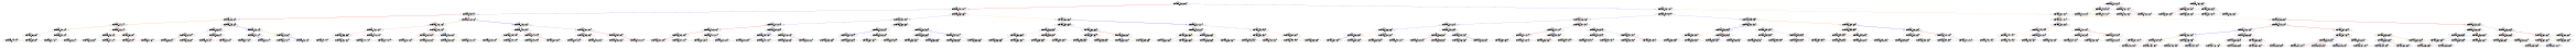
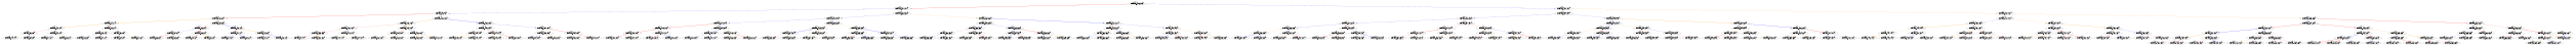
  digraph {
    edge [color=red style=bold]
    n1 [label="Node{data=[5006, 5006]}"]
    n2 [label="Node{data=[2211, 2211]}"]
    n3 [label="Node{data=[7037, 7037]}"]
    n4 [label="Node{data=[943, 943]}"]
    n5 [label="Node{data=[3584, 3584]}"]
    n6 [label="Node{data=[5979, 5979]}"]
    n7 [label="Node{data=[7527, 7527]}"]
    n8 [label="Node{data=[822, 822]}"]
    n9 [label="Node{data=[2188, 2188]}"]
    n10 [label="Node{data=[2900, 2900]}"]
    n11 [label="Node{data=[3660, 3660]}"]
    n12 [label="Node{data=[814, 814]}"]
    n13 [label="Node{data=[869, 869]}"]
    n14 [label="Node{data=[2180, 2180]}"]
    n15 [label="Node{data=[2203, 2203]}"]
    n16 [label="Node{data=[810, 810]}"]
    n17 [label="Node{data=[818, 818]}"]
    n18 [label="Node{data=[826, 826]}"]
    n19 [label="Node{data=[873, 873]}"]
    n20 [label="Node{data=[808, 808]}"]
    n21 [label="Node{data=[812, 812]}"]
    n22 [label="Node{data=[816, 816]}"]
    n23 [label="Node{data=[820, 820]}"]
    n24 [label="Node{data=[794, 794]}"]
    n25 [label="Node{data=[809, 809]}"]
    n26 [label="Node{data=[811, 811]}"]
    n27 [label="Node{data=[813, 813]}"]
    n28 [label="Node{data=[815, 815]}"]
    n29 [label="Node{data=[817, 817]}"]
    n30 [label="Node{data=[819, 819]}"]
    n31 [label="Node{data=[821, 821]}"]
    n32 [label="Node{data=[824, 824]}"]
    n33 [label="Node{data=[828, 828]}"]
    n34 [label="Node{data=[871, 871]}"]
    n35 [label="Node{data=[875, 875]}"]
    n36 [label="Node{data=[823, 823]}"]
    n37 [label="Node{data=[825, 825]}"]
    n38 [label="Node{data=[827, 827]}"]
    n39 [label="Node{data=[842, 842]}"]
    n40 [label="Node{data=[870, 870]}"]
    n41 [label="Node{data=[872, 872]}"]
    n42 [label="Node{data=[874, 874]}"]
    n43 [label="Node{data=[876, 876]}"]
    n44 [label="Node{data=[1672, 1672]}"]
    n45 [label="Node{data=[2184, 2184]}"]
    n46 [label="Node{data=[2192, 2192]}"]
    n47 [label="Node{data=[2207, 2207]}"]
    n48 [label="Node{data=[1555, 1555]}"]
    n49 [label="Node{data=[2178, 2178]}"]
    n50 [label="Node{data=[2182, 2182]}"]
    n51 [label="Node{data=[2186, 2186]}"]
    n52 [label="Node{data=[971, 971]}"]
    n53 [label="Node{data=[1561, 1561]}"]
    n54 [label="Node{data=[1707, 1707]}"]
    n55 [label="Node{data=[2179, 2179]}"]
    n56 [label="Node{data=[2181, 2181]}"]
    n57 [label="Node{data=[2183, 2183]}"]
    n58 [label="Node{data=[2185, 2185]}"]
    n59 [label="Node{data=[2187, 2187]}"]
    n60 [label="Node{data=[2190, 2190]}"]
    n61 [label="Node{data=[2194, 2194]}"]
    n62 [label="Node{data=[2205, 2205]}"]
    n63 [label="Node{data=[2209, 2209]}"]
    n64 [label="Node{data=[2189, 2189]}"]
    n65 [label="Node{data=[2191, 2191]}"]
    n66 [label="Node{data=[2193, 2193]}"]
    n67 [label="Node{data=[2202, 2202]}"]
    n68 [label="Node{data=[2204, 2204]}"]
    n69 [label="Node{data=[2206, 2206]}"]
    n70 [label="Node{data=[2208, 2208]}"]
    n71 [label="Node{data=[2210, 2210]}"]
    n72 [label="Node{data=[2219, 2219]}"]
    n73 [label="Node{data=[3350, 3350]}"]
    n74 [label="Node{data=[3592, 3592]}"]
    n75 [label="Node{data=[3671, 3671]}"]
    n76 [label="Node{data=[2215, 2215]}"]
    n77 [label="Node{data=[2309, 2309]}"]
    n78 [label="Node{data=[3346, 3346]}"]
    n79 [label="Node{data=[3354, 3354]}"]
    n80 [label="Node{data=[2213, 2213]}"]
    n81 [label="Node{data=[2217, 2217]}"]
    n82 [label="Node{data=[2221, 2221]}"]
    n83 [label="Node{data=[2782, 2782]}"]
    n84 [label="Node{data=[2212, 2212]}"]
    n85 [label="Node{data=[2214, 2214]}"]
    n86 [label="Node{data=[2216, 2216]}"]
    n87 [label="Node{data=[2218, 2218]}"]
    n88 [label="Node{data=[2220, 2220]}"]
    n89 [label="Node{data=[2271, 2271]}"]
    n90 [label="Node{data=[2362, 2362]}"]
    n91 [label="Node{data=[2876, 2876]}"]
    n92 [label="Node{data=[3344, 3344]}"]
    n93 [label="Node{data=[3348, 3348]}"]
    n94 [label="Node{data=[3352, 3352]}"]
    n95 [label="Node{data=[3574, 3574]}"]
    n96 [label="Node{data=[3343, 3343]}"]
    n97 [label="Node{data=[3345, 3345]}"]
    n98 [label="Node{data=[3347, 3347]}"]
    n99 [label="Node{data=[3349, 3349]}"]
    n100 [label="Node{data=[3351, 3351]}"]
    n101 [label="Node{data=[3353, 3353]}"]
    n102 [label="Node{data=[3355, 3355]}"]
    n103 [label="Node{data=[3583, 3583]}"]
    n104 [label="Node{data=[3588, 3588]}"]
    n105 [label="Node{data=[3656, 3656]}"]
    n106 [label="Node{data=[3664, 3664]}"]
    n107 [label="Node{data=[4969, 4969]}"]
    n108 [label="Node{data=[3586, 3586]}"]
    n109 [label="Node{data=[3590, 3590]}"]
    n110 [label="Node{data=[3594, 3594]}"]
    n111 [label="Node{data=[3658, 3658]}"]
    n112 [label="Node{data=[3585, 3585]}"]
    n113 [label="Node{data=[3587, 3587]}"]
    n114 [label="Node{data=[3589, 3589]}"]
    n115 [label="Node{data=[3591, 3591]}"]
    n116 [label="Node{data=[3593, 3593]}"]
    n117 [label="Node{data=[3595, 3595]}"]
    n118 [label="Node{data=[3657, 3657]}"]
    n119 [label="Node{data=[3659, 3659]}"]
    n120 [label="Node{data=[3662, 3662]}"]
    n121 [label="Node{data=[3666, 3666]}"]
    n122 [label="Node{data=[3981, 3981]}"]
    n123 [label="Node{data=[5004, 5004]}"]
    n124 [label="Node{data=[3661, 3661]}"]
    n125 [label="Node{data=[3663, 3663]}"]
    n126 [label="Node{data=[3665, 3665]}"]
    n127 [label="Node{data=[3667, 3667]}"]
    n128 [label="Node{data=[3946, 3946]}"]
    n129 [label="Node{data=[4573, 4573]}"]
    n130 [label="Node{data=[4990, 4990]}"]
    n131 [label="Node{data=[5005, 5005]}"]
    n132 [label="Node{data=[5486, 5486]}"]
    n133 [label="Node{data=[5995, 5995]}"]
    n134 [label="Node{data=[7511, 7511]}"]
    n135 [label="Node{data=[8356, 8356]}"]
    n136 [label="Node{data=[5272, 5272]}"]
    n137 [label="Node{data=[5971, 5971]}"]
    n138 [label="Node{data=[5987, 5987]}"]
    n139 [label="Node{data=[6309, 6309]}"]
    n140 [label="Node{data=[5268, 5268]}"]
    n141 [label="Node{data=[5482, 5482]}"]
    n142 [label="Node{data=[5741, 5741]}"]
    n143 [label="Node{data=[5975, 5975]}"]
    n144 [label="Node{data=[5023, 5023]}"]
    n145 [label="Node{data=[5270, 5270]}"]
    n146 [label="Node{data=[5380, 5380]}"]
    n147 [label="Node{data=[5484, 5484]}"]
    n148 [label="Node{data=[5007, 5007]}"]
    n149 [label="Node{data=[5234, 5234]}"]
    n150 [label="Node{data=[5269, 5269]}"]
    n151 [label="Node{data=[5271, 5271]}"]
    n152 [label="Node{data=[5273, 5273]}"]
    n153 [label="Node{data=[5396, 5396]}"]
    n154 [label="Node{data=[5483, 5483]}"]
    n155 [label="Node{data=[5485, 5485]}"]
    n156 [label="Node{data=[5711, 5711]}"]
    n157 [label="Node{data=[5910, 5910]}"]
    n158 [label="Node{data=[5973, 5973]}"]
    n159 [label="Node{data=[5977, 5977]}"]
    n160 [label="Node{data=[5575, 5575]}"]
    n161 [label="Node{data=[5718, 5718]}"]
    n162 [label="Node{data=[5884, 5884]}"]
    n163 [label="Node{data=[5944, 5944]}"]
    n164 [label="Node{data=[5972, 5972]}"]
    n165 [label="Node{data=[5974, 5974]}"]
    n166 [label="Node{data=[5976, 5976]}"]
    n167 [label="Node{data=[5978, 5978]}"]
    n168 [label="Node{data=[5983, 5983]}"]
    n169 [label="Node{data=[5991, 5991]}"]
    n170 [label="Node{data=[5999, 5999]}"]
    n171 [label="Node{data=[6806, 6806]}"]
    n172 [label="Node{data=[5981, 5981]}"]
    n173 [label="Node{data=[5985, 5985]}"]
    n174 [label="Node{data=[5989, 5989]}"]
    n175 [label="Node{data=[5993, 5993]}"]
    n176 [label="Node{data=[5980, 5980]}"]
    n177 [label="Node{data=[5982, 5982]}"]
    n178 [label="Node{data=[5984, 5984]}"]
    n179 [label="Node{data=[5986, 5986]}"]
    n180 [label="Node{data=[5988, 5988]}"]
    n181 [label="Node{data=[5990, 5990]}"]
    n182 [label="Node{data=[5992, 5992]}"]
    n183 [label="Node{data=[5994, 5994]}"]
    n184 [label="Node{data=[5997, 5997]}"]
    n185 [label="Node{data=[6095, 6095]}"]
    n186 [label="Node{data=[6769, 6769]}"]
    n187 [label="Node{data=[7004, 7004]}"]
    n188 [label="Node{data=[5996, 5996]}"]
+   n189 [label="Node{data=[5998, 5998]}"]
    n190 [label="Node{data=[6008, 6008]}"]
    n191 [label="Node{data=[6298, 6298]}"]
    n192 [label="Node{data=[6359, 6359]}"]
    n193 [label="Node{data=[6793, 6793]}"]
    n194 [label="Node{data=[6919, 6919]}"]
    n195 [label="Node{data=[7018, 7018]}"]
    n196 [label="Node{data=[7503, 7503]}"]
+   n197 [label="Node{data=[7519, 7519]}"]
    n198 [label="Node{data=[8340, 8340]}"]
    n199 [label="Node{data=[8364, 8364]}"]
    n200 [label="Node{data=[7499, 7499]}"]
    n201 [label="Node{data=[7507, 7507]}"]
    n202 [label="Node{data=[7515, 7515]}"]
    n203 [label="Node{data=[7523, 7523]}"]
    n204 [label="Node{data=[7497, 7497]}"]
    n205 [label="Node{data=[7501, 7501]}"]
    n206 [label="Node{data=[7505, 7505]}"]
    n207 [label="Node{data=[7509, 7509]}"]
    n208 [label="Node{data=[7496, 7496]}"]
    n209 [label="Node{data=[7498, 7498]}"]
    n210 [label="Node{data=[7500, 7500]}"]
    n211 [label="Node{data=[7502, 7502]}"]
    n212 [label="Node{data=[7504, 7504]}"]
    n213 [label="Node{data=[7506, 7506]}"]
    n214 [label="Node{data=[7508, 7508]}"]
    n215 [label="Node{data=[7510, 7510]}"]
    n216 [label="Node{data=[7513, 7513]}"]
    n217 [label="Node{data=[7517, 7517]}"]
    n218 [label="Node{data=[7521, 7521]}"]
    n219 [label="Node{data=[7525, 7525]}"]
    n220 [label="Node{data=[7512, 7512]}"]
    n221 [label="Node{data=[7514, 7514]}"]
    n222 [label="Node{data=[7516, 7516]}"]
    n223 [label="Node{data=[7518, 7518]}"]
    n224 [label="Node{data=[7520, 7520]}"]
    n225 [label="Node{data=[7522, 7522]}"]
    n226 [label="Node{data=[7524, 7524]}"]
    n227 [label="Node{data=[7526, 7526]}"]
    n228 [label="Node{data=[7561, 7561]}"]
    n229 [label="Node{data=[8348, 8348]}"]
    n230 [label="Node{data=[8360, 8360]}"]
    n231 [label="Node{data=[8368, 8368]}"]
    n232 [label="Node{data=[7531, 7531]}"]
    n233 [label="Node{data=[8336, 8336]}"]
    n234 [label="Node{data=[8344, 8344]}"]
    n235 [label="Node{data=[8352, 8352]}"]
    n236 [label="Node{data=[7529, 7529]}"]
    n237 [label="Node{data=[7533, 7533]}"]
    n238 [label="Node{data=[8308, 8308]}"]
    n239 [label="Node{data=[8338, 8338]}"]
    n240 [label="Node{data=[7528, 7528]}"]
    n241 [label="Node{data=[7530, 7530]}"]
    n242 [label="Node{data=[7532, 7532]}"]
    n243 [label="Node{data=[7534, 7534]}"]
    n244 [label="Node{data=[7786, 7786]}"]
    n245 [label="Node{data=[8335, 8335]}"]
    n246 [label="Node{data=[8337, 8337]}"]
    n247 [label="Node{data=[8339, 8339]}"]
    n248 [label="Node{data=[8342, 8342]}"]
    n249 [label="Node{data=[8346, 8346]}"]
    n250 [label="Node{data=[8350, 8350]}"]
    n251 [label="Node{data=[8354, 8354]}"]
    n252 [label="Node{data=[8341, 8341]}"]
    n253 [label="Node{data=[8343, 8343]}"]
    n254 [label="Node{data=[8345, 8345]}"]
    n255 [label="Node{data=[8347, 8347]}"]
    n256 [label="Node{data=[8349, 8349]}"]
    n257 [label="Node{data=[8351, 8351]}"]
    n258 [label="Node{data=[8353, 8353]}"]
    n259 [label="Node{data=[8355, 8355]}"]
    n260 [label="Node{data=[8358, 8358]}"]
    n261 [label="Node{data=[8362, 8362]}"]
    n262 [label="Node{data=[8366, 8366]}"]
    n263 [label="Node{data=[8372, 8372]}"]
    n264 [label="Node{data=[8357, 8357]}"]
    n265 [label="Node{data=[8359, 8359]}"]
    n266 [label="Node{data=[8361, 8361]}"]
    n267 [label="Node{data=[8365, 8365]}"]
    n268 [label="Node{data=[8367, 8367]}"]
    n269 [label="Node{data=[8370, 8370]}"]
    n270 [label="Node{data=[8373, 8373]}"]
    n271 [label="Node{data=[8369, 8369]}"]
    n272 [label="Node{data=[8371, 8371]}"]
    n273 [label="Node{data=[8881, 8881]}"]
    n1 -> n2
    n1 -> n3 [color=blue style=solid]
    n2 -> n4 [color=blue style=solid]
    n2 -> n5
    n3 -> n6 [color=darkorange style=solid]
    n3 -> n7 [color=darkorange style=solid]
    n4 -> n8
    n4 -> n9
    n5 -> n10 [color=blue style=solid]
    n5 -> n11 [color=darkorange style=solid]
    n6 -> n132 [color=blue style=solid]
    n6 -> n133 [color=blue style=solid]
    n7 -> n134
    n7 -> n135 [color=darkorange style=solid]
    n8 -> n12 [color=darkorange]
    n8 -> n13 [style=solid]
    n9 -> n14 [color=darkorange]
    n9 -> n15 [color=blue]
    n10 -> n72 [color=blue style=solid]
    n10 -> n73 [color=blue style=solid]
    n11 -> n74 [style=solid]
    n11 -> n75 [color=blue]
    n12 -> n16 [color=darkorange]
    n12 -> n17 [style=solid]
    n13 -> n18 [style=solid]
    n13 -> n19 [color=blue]
    n14 -> n44 [style=solid]
    n14 -> n45 [color=darkorange]
    n15 -> n46 [color=blue]
    n15 -> n47 [color=blue style=solid]
    n16 -> n20 [style=solid]
    n16 -> n21 [color=blue style=solid]
    n17 -> n22 [color=darkorange style=solid]
    n17 -> n23 [color=darkorange style=solid]
    n18 -> n32 [color=blue style=solid]
    n18 -> n33
    n19 -> n34 [style=solid]
    n19 -> n35 [color=darkorange]
    n20 -> n24 [color=darkorange style=solid]
    n20 -> n25 [color=blue]
    n21 -> n26 [color=blue style=solid]
    n21 -> n27 [color=darkorange style=solid]
    n22 -> n28 [color=blue style=solid]
    n22 -> n29
    n23 -> n30
    n23 -> n31 [color=darkorange style=solid]
    n32 -> n36
    n32 -> n37 [style=solid]
    n33 -> n38
    n33 -> n39 [color=darkorange]
    n34 -> n40 [color=blue style=solid]
    n34 -> n41 [color=blue]
    n35 -> n42 [style=solid]
    n35 -> n43 [color=blue]
    n44 -> n48 [style=solid]
    n44 -> n49 [color=blue style=solid]
    n45 -> n50
    n45 -> n51 [color=blue]
    n46 -> n60 [style=solid]
    n46 -> n61
    n47 -> n62 [color=darkorange style=solid]
    n47 -> n63
    n48 -> n52 [style=solid]
    n48 -> n53 [color=darkorange]
    n49 -> n54 [color=darkorange style=solid]
    n49 -> n55 [color=darkorange style=solid]
    n50 -> n56 [style=solid]
    n50 -> n57 [color=darkorange style=solid]
    n51 -> n58 [color=darkorange]
    n51 -> n59 [color=darkorange]
    n60 -> n64 [color=darkorange]
    n60 -> n65 [color=blue style=solid]
    n61 -> n66 [color=darkorange style=solid]
    n61 -> n67
    n62 -> n68 [color=blue style=solid]
    n62 -> n69 [color=darkorange]
    n63 -> n70 [color=darkorange style=solid]
    n63 -> n71
    n72 -> n76
    n72 -> n77 [color=blue style=solid]
    n73 -> n78 [style=solid]
    n73 -> n79 [color=darkorange style=solid]
    n74 -> n104 [color=blue style=solid]
    n74 -> n105 [color=blue style=solid]
    n75 -> n106 [style=solid]
    n75 -> n107 [color=blue style=solid]
    n76 -> n80
    n76 -> n81 [color=darkorange style=solid]
    n77 -> n82 [color=blue]
    n77 -> n83 [color=darkorange style=solid]
    n78 -> n92 [color=blue]
    n78 -> n93 [color=darkorange style=solid]
    n79 -> n94 [color=blue style=solid]
    n79 -> n95 [color=blue]
    n80 -> n84
    n80 -> n85 [color=darkorange style=solid]
    n81 -> n86
    n81 -> n87 [color=blue]
    n82 -> n88 [color=blue style=solid]
    n82 -> n89 [color=blue style=solid]
    n83 -> n90 [color=darkorange style=solid]
    n83 -> n91
    n92 -> n96 [style=solid]
    n92 -> n97 [color=darkorange style=solid]
    n93 -> n98 [color=darkorange]
    n93 -> n99 [color=darkorange]
    n94 -> n100
    n94 -> n101 [color=blue]
    n95 -> n102 [color=darkorange]
    n95 -> n103 [color=blue style=solid]
    n104 -> n108 [style=solid]
    n104 -> n109
    n105 -> n110 [color=blue style=solid]
    n105 -> n111
    n106 -> n120 [color=darkorange]
    n106 -> n121 [color=blue]
    n107 -> n122
    n107 -> n123 [color=darkorange style=solid]
    n108 -> n112 [color=blue style=solid]
    n108 -> n113
    n109 -> n114 [color=darkorange style=solid]
    n109 -> n115
    n110 -> n116 [color=blue]
    n110 -> n117
    n111 -> n118 [color=blue]
    n111 -> n119 [color=darkorange]
    n120 -> n124 [color=blue style=solid]
    n120 -> n125 [style=solid]
    n121 -> n126 [style=solid]
    n121 -> n127 [color=darkorange]
    n122 -> n128 [color=blue]
    n122 -> n129
    n123 -> n130
    n123 -> n131 [color=darkorange]
    n132 -> n136 [color=blue style=solid]
    n132 -> n137
    n133 -> n138 [color=blue]
    n133 -> n139 [color=darkorange]
    n134 -> n196 [color=blue style=solid]
+   n134 -> n197 [color=darkorange style=solid]
    n135 -> n198 [color=blue]
    n135 -> n199
    n136 -> n140 [color=blue style=solid]
    n136 -> n141 [style=solid]
    n137 -> n142 [style=solid]
    n137 -> n143 [style=solid]
    n138 -> n168 [color=blue]
    n138 -> n169 [color=darkorange style=solid]
    n139 -> n170 [style=solid]
    n139 -> n171 [color=blue]
    n140 -> n144 [color=darkorange style=solid]
    n140 -> n145 [color=blue]
    n141 -> n146 [color=darkorange style=solid]
    n141 -> n147 [color=blue style=solid]
    n142 -> n156
    n142 -> n157 [color=blue]
    n143 -> n158 [color=darkorange]
    n143 -> n159 [color=blue style=solid]
    n144 -> n148 [color=blue]
    n144 -> n149 [color=blue]
    n145 -> n150 [color=darkorange]
    n145 -> n151
    n146 -> n152
    n146 -> n153 [style=solid]
    n147 -> n154 [color=darkorange]
    n147 -> n155 [color=blue]
    n156 -> n160 [style=solid]
    n156 -> n161 [color=darkorange]
    n157 -> n162 [color=darkorange]
    n157 -> n163 [color=darkorange]
    n158 -> n164 [style=solid]
    n158 -> n165 [color=darkorange style=solid]
    n159 -> n166 [color=darkorange]
    n159 -> n167
    n168 -> n172 [color=darkorange style=solid]
    n168 -> n173
    n169 -> n174
    n169 -> n175 [color=blue style=solid]
    n170 -> n184 [color=darkorange]
    n170 -> n185 [style=solid]
    n171 -> n186 [color=blue]
    n171 -> n187
    n172 -> n176 [color=blue style=solid]
    n172 -> n177 [color=darkorange style=solid]
    n173 -> n178 [color=blue]
    n173 -> n179 [color=blue style=solid]
    n174 -> n180 [style=solid]
    n174 -> n181 [style=solid]
    n175 -> n182
    n175 -> n183 [style=solid]
    n184 -> n188
+   n184 -> n189 [style=solid]
    n185 -> n190 [color=blue style=solid]
    n185 -> n191 [color=darkorange style=solid]
    n186 -> n192 [color=darkorange style=solid]
    n186 -> n193 [style=solid]
    n187 -> n194 [color=blue]
    n187 -> n195 [color=blue style=solid]
    n196 -> n200 [color=darkorange]
    n196 -> n201 [color=darkorange style=solid]
+   n197 -> n202 [color=blue style=solid]
+   n197 -> n203 [color=darkorange]
    n198 -> n228
    n198 -> n229
    n199 -> n230 [color=darkorange]
    n199 -> n231 [style=solid]
    n200 -> n204 [color=darkorange style=solid]
    n200 -> n205 [color=blue style=solid]
    n201 -> n206 [color=darkorange]
    n201 -> n207
    n202 -> n216 [color=blue]
    n202 -> n217
    n203 -> n218
    n203 -> n219 [color=blue style=solid]
    n204 -> n208 [color=darkorange]
    n204 -> n209 [color=darkorange style=solid]
    n205 -> n210 [color=blue]
    n205 -> n211 [color=blue style=solid]
    n206 -> n212 [color=darkorange]
    n206 -> n213
    n207 -> n214 [color=darkorange]
    n207 -> n215 [style=solid]
    n216 -> n220 [color=darkorange]
    n216 -> n221 [color=darkorange style=solid]
    n217 -> n222
    n217 -> n223
    n218 -> n224
    n218 -> n225 [color=blue style=solid]
    n219 -> n226 [color=blue style=solid]
    n219 -> n227 [style=solid]
    n228 -> n232 [color=blue]
    n228 -> n233 [color=blue]
    n229 -> n234 [color=darkorange style=solid]
    n229 -> n235 [color=darkorange style=solid]
    n230 -> n260 [color=blue style=solid]
    n230 -> n261
    n231 -> n262 [style=solid]
    n231 -> n263
    n232 -> n236 [color=darkorange]
    n232 -> n237 [color=blue style=solid]
    n233 -> n238
    n233 -> n239 [style=solid]
    n234 -> n248 [color=blue]
    n234 -> n249
    n235 -> n250 [color=blue]
    n235 -> n251 [color=darkorange]
    n236 -> n240 [style=solid]
    n236 -> n241
    n237 -> n242 [style=solid]
    n237 -> n243 [color=blue]
    n238 -> n244 [color=darkorange style=solid]
    n238 -> n245 [style=solid]
    n239 -> n246
    n239 -> n247 [style=solid]
    n248 -> n252
    n248 -> n253
    n248 -> n254 [color=blue style=solid]
    n249 -> n255 [color=blue style=solid]
    n250 -> n256 [color=blue style=solid]
    n250 -> n257
    n251 -> n258
    n251 -> n259 [style=solid]
    n260 -> n264 [color=blue style=solid]
    n260 -> n265 [color=blue style=solid]
    n261 -> n266 [color=blue]
    n262 -> n267
    n262 -> n268 [style=solid]
    n263 -> n269 [style=solid]
    n263 -> n270 [color=darkorange]
    n269 -> n271 [color=darkorange]
    n269 -> n272 [color=blue style=solid]
    n273 -> n270 [color=blue]
  }
